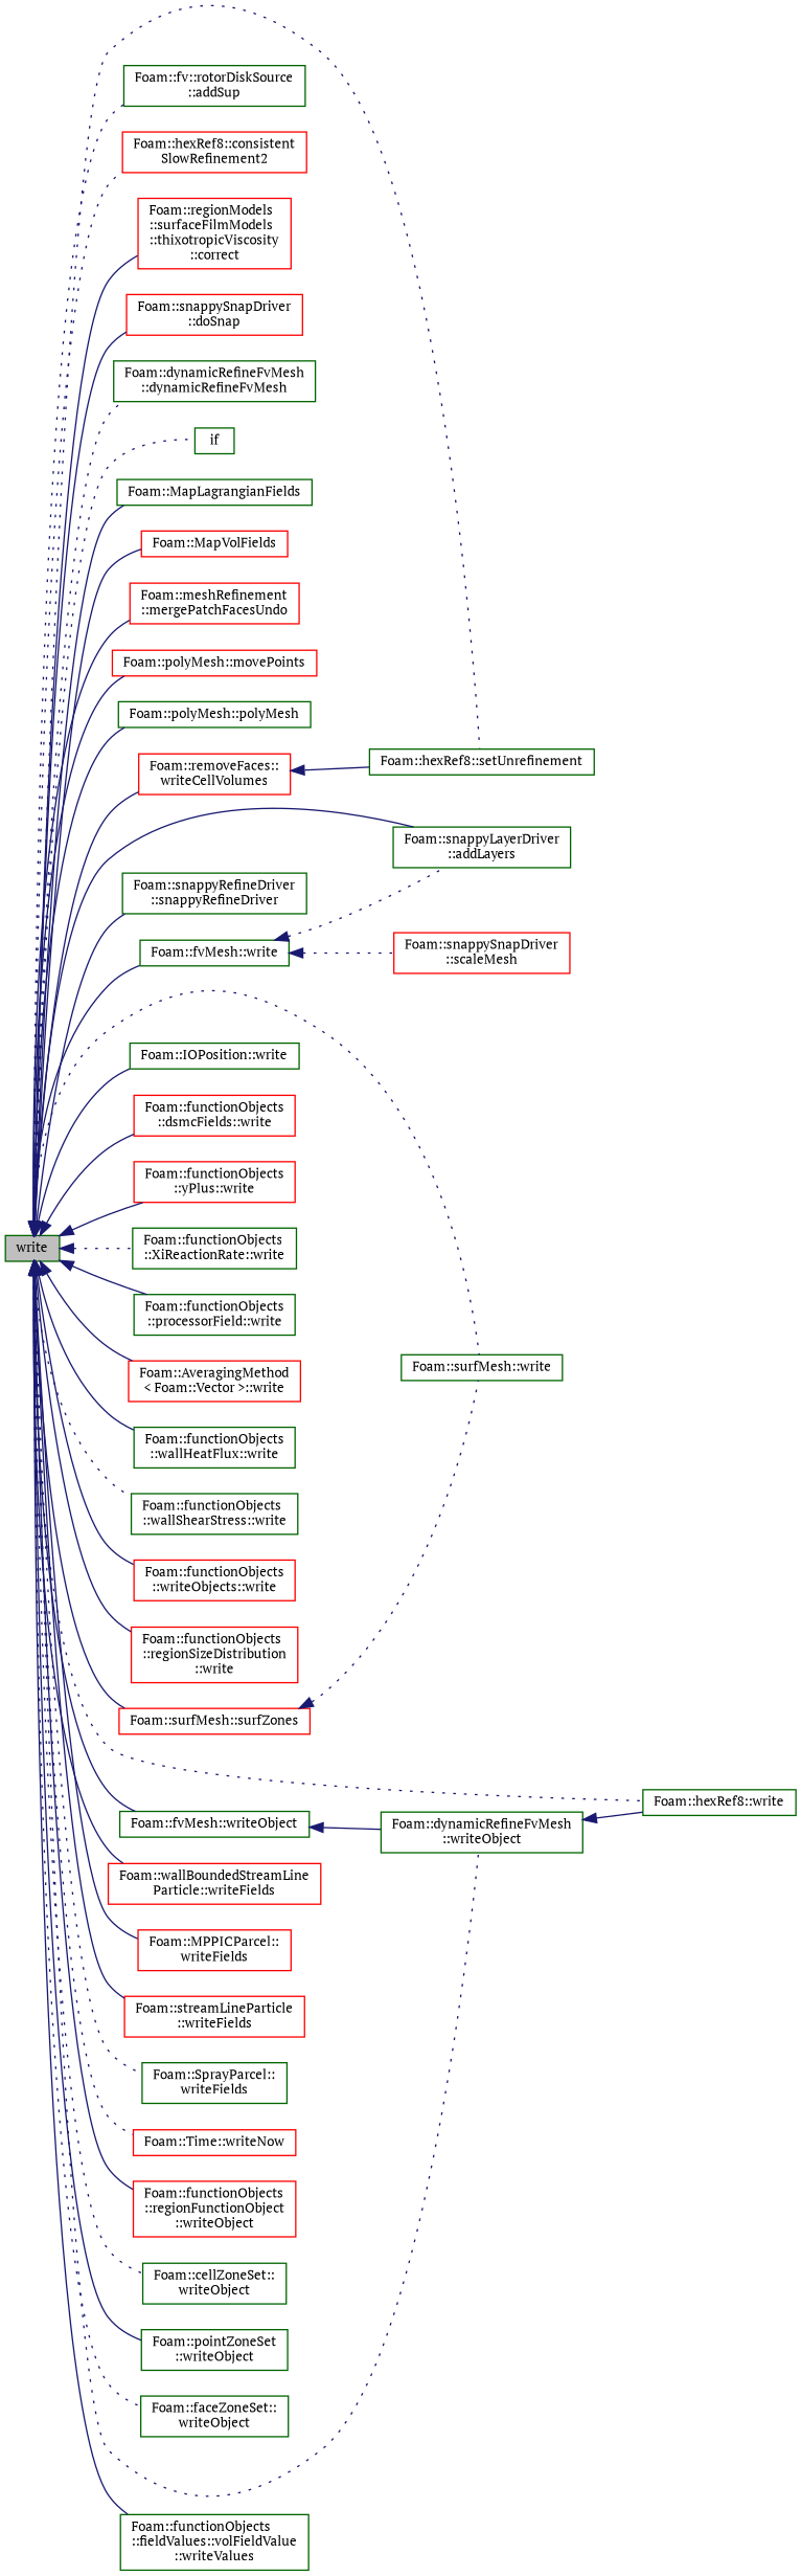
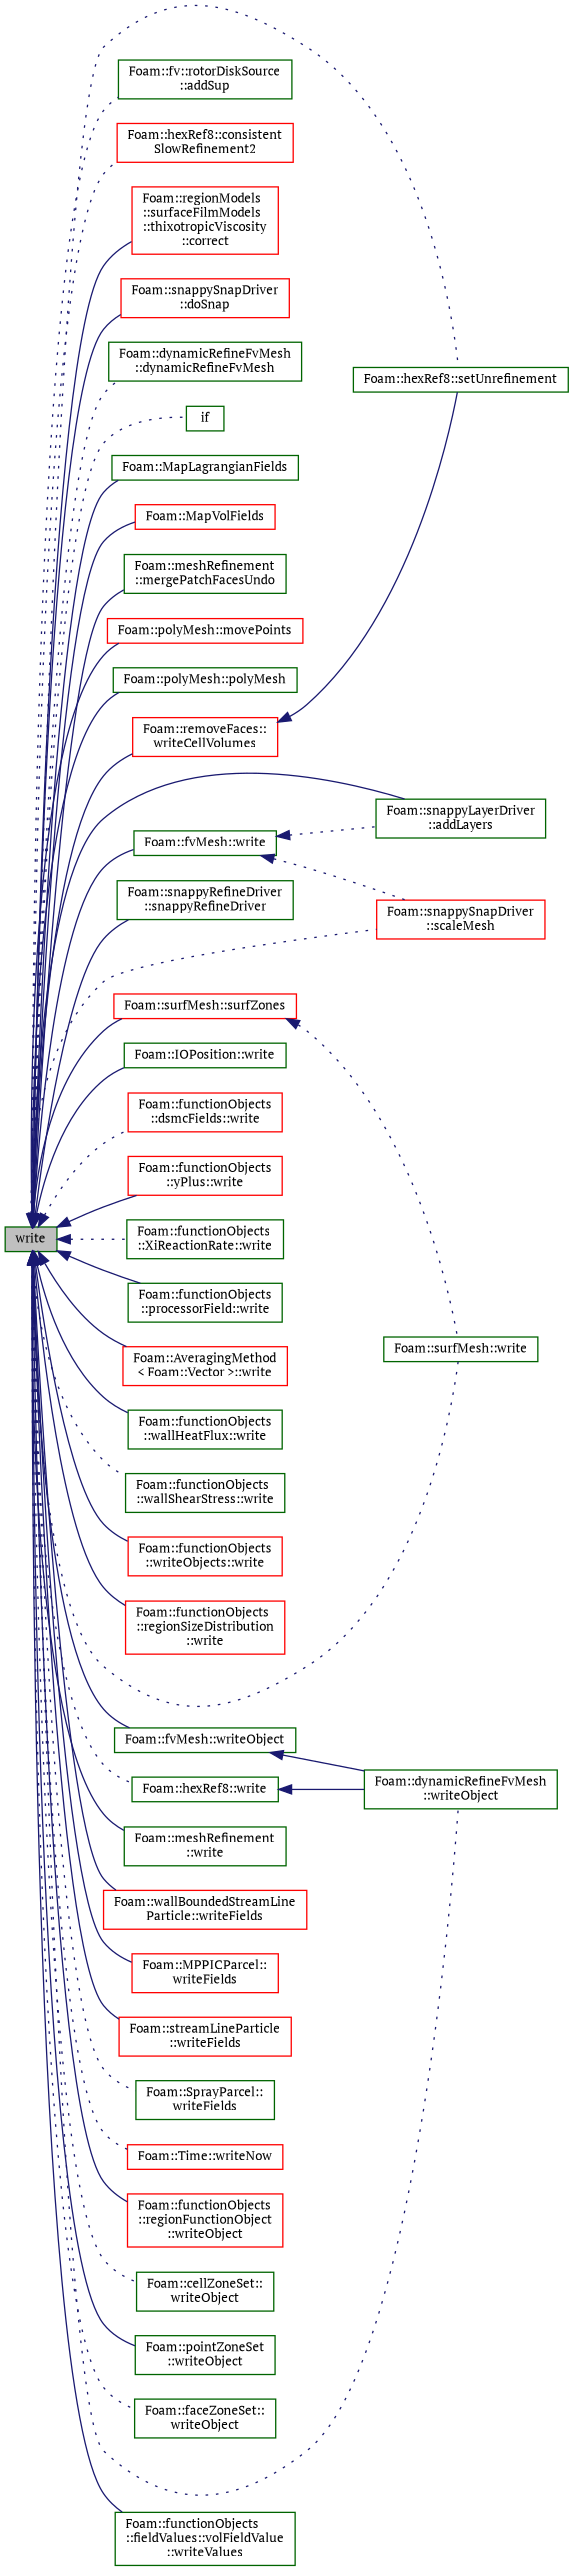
  digraph {
    fontname="PT Serif"
    rankdir=LR
    node [color=darkgreen fontname="PT Serif" fontsize=10 shape=record]
    edge [color=midnightblue dir=back fontname="PT Serif" fontsize=10 labelfontname=Helvetica labelfontsize=10 style=solid]
    n1 [fillcolor=grey75 fontcolor=black height=0.2 label=write style=filled width=0.4]
    n2 [height=0.2 label="Foam::snappyLayerDriver\l::addLayers" width=0.4]
    n3 [height=0.2 label="Foam::fv::rotorDiskSource\l::addSup" width=0.4]
    n4 [color=red height=0.2 label="Foam::hexRef8::consistent\lSlowRefinement2" width=0.4]
    n5 [color=red height=0.2 label="Foam::regionModels\l::surfaceFilmModels\l::thixotropicViscosity\l::correct" width=0.4]
    n6 [color=red height=0.2 label="Foam::snappySnapDriver\l::doSnap" width=0.4]
    n7 [height=0.2 label="Foam::dynamicRefineFvMesh\l::dynamicRefineFvMesh" width=0.4]
    n8 [height=0.2 label=if width=0.4]
    n9 [height=0.2 label="Foam::MapLagrangianFields" width=0.4]
    n10 [color=red height=0.2 label="Foam::MapVolFields" width=0.4]
-   n11 [color=red height=0.2 label="Foam::meshRefinement\l::mergePatchFacesUndo" width=0.4]
+   n11 [height=0.2 label="Foam::meshRefinement\l::mergePatchFacesUndo" width=0.4]
    n12 [color=red height=0.2 label="Foam::polyMesh::movePoints" width=0.4]
    n13 [height=0.2 label="Foam::polyMesh::polyMesh" width=0.4]
    n14 [color=red height=0.2 label="Foam::snappySnapDriver\l::scaleMesh" width=0.4]
    n15 [color=red height=0.2 label="Foam::removeFaces::\lwriteCellVolumes" width=0.4]
    n16 [height=0.2 label="Foam::hexRef8::setUnrefinement" width=0.4]
    n17 [height=0.2 label="Foam::snappyRefineDriver\l::snappyRefineDriver" width=0.4]
    n18 [color=red height=0.2 label="Foam::surfMesh::surfZones" width=0.4]
    n19 [height=0.2 label="Foam::surfMesh::write" width=0.4]
    n20 [height=0.2 label="Foam::IOPosition::write" width=0.4]
    n21 [color=red height=0.2 label="Foam::functionObjects\l::dsmcFields::write" width=0.4]
    n22 [color=red height=0.2 label="Foam::functionObjects\l::yPlus::write" width=0.4]
    n23 [height=0.2 label="Foam::functionObjects\l::XiReactionRate::write" width=0.4]
    n24 [height=0.2 label="Foam::functionObjects\l::processorField::write" width=0.4]
    n25 [color=red height=0.2 label="Foam::AveragingMethod\l\< Foam::Vector \>::write" width=0.4]
    n26 [height=0.2 label="Foam::functionObjects\l::wallHeatFlux::write" width=0.4]
    n27 [height=0.2 label="Foam::functionObjects\l::wallShearStress::write" width=0.4]
    n28 [color=red height=0.2 label="Foam::functionObjects\l::writeObjects::write" width=0.4]
    n29 [color=red height=0.2 label="Foam::functionObjects\l::regionSizeDistribution\l::write" width=0.4]
    n30 [height=0.2 label="Foam::fvMesh::write" width=0.4]
    n31 [height=0.2 label="Foam::hexRef8::write" width=0.4]
    n32 [height=0.2 label="Foam::dynamicRefineFvMesh\l::writeObject" width=0.4]
+   n33 [height=0.2 label="Foam::meshRefinement\l::write" width=0.4]
    n34 [color=red height=0.2 label="Foam::wallBoundedStreamLine\lParticle::writeFields" width=0.4]
    n35 [color=red height=0.2 label="Foam::MPPICParcel::\lwriteFields" width=0.4]
    n36 [color=red height=0.2 label="Foam::streamLineParticle\l::writeFields" width=0.4]
    n37 [height=0.2 label="Foam::SprayParcel::\lwriteFields" width=0.4]
    n38 [color=red height=0.2 label="Foam::Time::writeNow" width=0.4]
    n39 [color=red height=0.2 label="Foam::functionObjects\l::regionFunctionObject\l::writeObject" width=0.4]
    n40 [height=0.2 label="Foam::cellZoneSet::\lwriteObject" width=0.4]
    n41 [height=0.2 label="Foam::pointZoneSet\l::writeObject" width=0.4]
    n42 [height=0.2 label="Foam::faceZoneSet::\lwriteObject" width=0.4]
    n43 [height=0.2 label="Foam::fvMesh::writeObject" width=0.4]
    n44 [height=0.2 label="Foam::functionObjects\l::fieldValues::volFieldValue\l::writeValues" width=0.4]
    n1 -> n2
    n1 -> n3 [style=dotted]
    n1 -> n4 [style=dotted]
    n1 -> n5
    n1 -> n6
    n1 -> n7 [style=dotted]
    n1 -> n8 [style=dotted]
    n1 -> n9
    n1 -> n10
    n1 -> n11
    n1 -> n12
    n1 -> n13
+   n1 -> n14 [style=dotted]
    n1 -> n15
    n1 -> n16 [style=dotted]
    n1 -> n17
    n1 -> n18
    n1 -> n19 [style=dotted]
    n1 -> n20
-   n1 -> n21
+   n1 -> n21 [style=dotted]
    n1 -> n22
    n1 -> n23 [style=dotted]
    n1 -> n24
    n1 -> n25
    n1 -> n26
    n1 -> n27 [style=dotted]
    n1 -> n28
    n1 -> n29
    n1 -> n30
    n1 -> n31 [style=dotted]
    n1 -> n32 [style=dotted]
+   n1 -> n33
    n1 -> n34
    n1 -> n35
    n1 -> n36
    n1 -> n37 [style=dotted]
    n1 -> n38 [style=dotted]
    n1 -> n39
    n1 -> n40 [style=dotted]
    n1 -> n41
    n1 -> n42 [style=dotted]
    n1 -> n43
    n1 -> n44
    n15 -> n16
    n18 -> n19 [style=dotted]
    n30 -> n2 [style=dotted]
    n30 -> n14 [style=dotted]
-   n32 -> n31
+   n31 -> n32
    n43 -> n32
  }
